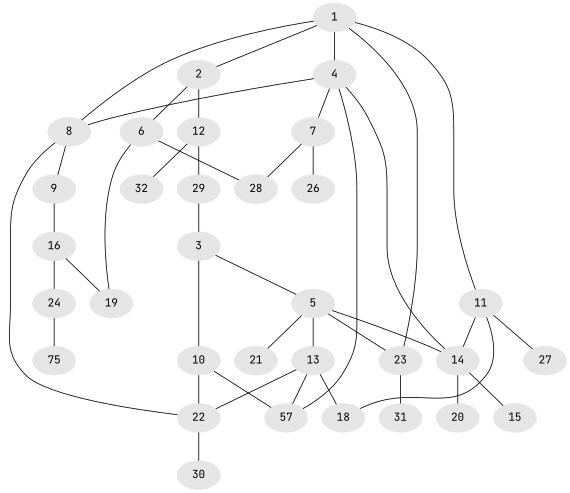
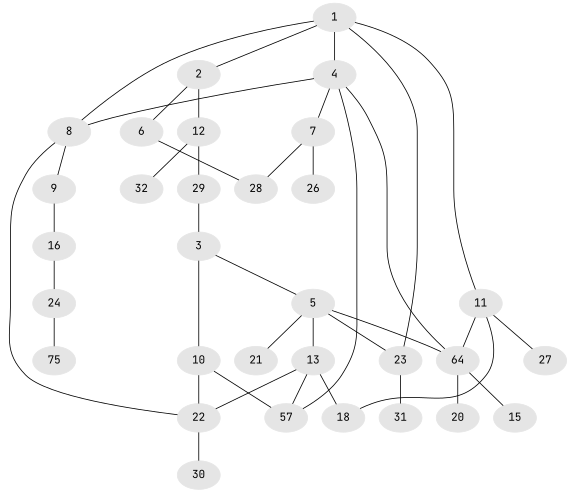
  graph {
    fontname="JetBrains Mono"
    node [color=gray90 fontname="JetBrains Mono" style=filled]
    edge [fontname="JetBrains Mono" weight=1.0]
    1
    2
    4
    8
    11
    23
    6
    12
    7
-   14
+   14 [label=64]
    n11 [label=57]
    9
    22
    18
    27
    31
    3
    5
    10
-   19
    28
    29
    32
    13
    21
    26
    20
    15
    16
    30
    24
    n32 [label=75]
    1 -- 2
    1 -- 4
    1 -- 8
    1 -- 11
    1 -- 23
    2 -- 6
    2 -- 12
    4 -- 8
    4 -- 7
    4 -- 14
    4 -- n11
    8 -- 9
    8 -- 22
    11 -- 14
    11 -- 18
    11 -- 27
    23 -- 31
-   6 -- 19
    6 -- 28
    12 -- 29
    12 -- 32
    7 -- 28
    7 -- 26
    14 -- 20
    14 -- 15
    9 -- 16
    22 -- 30
    3 -- 5
    3 -- 10
    5 -- 23
    5 -- 14
    5 -- 13
    5 -- 21
    10 -- n11
    10 -- 22
    29 -- 3
    13 -- n11
    13 -- 22
    13 -- 18
-   16 -- 19
    16 -- 24
    24 -- n32
  }
